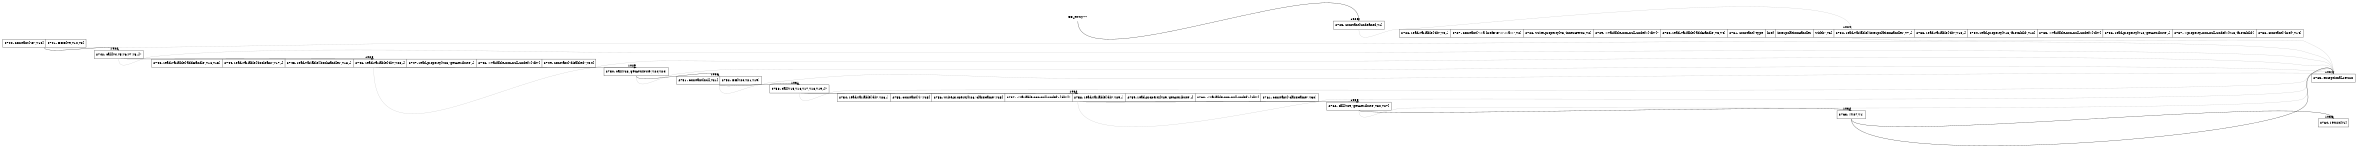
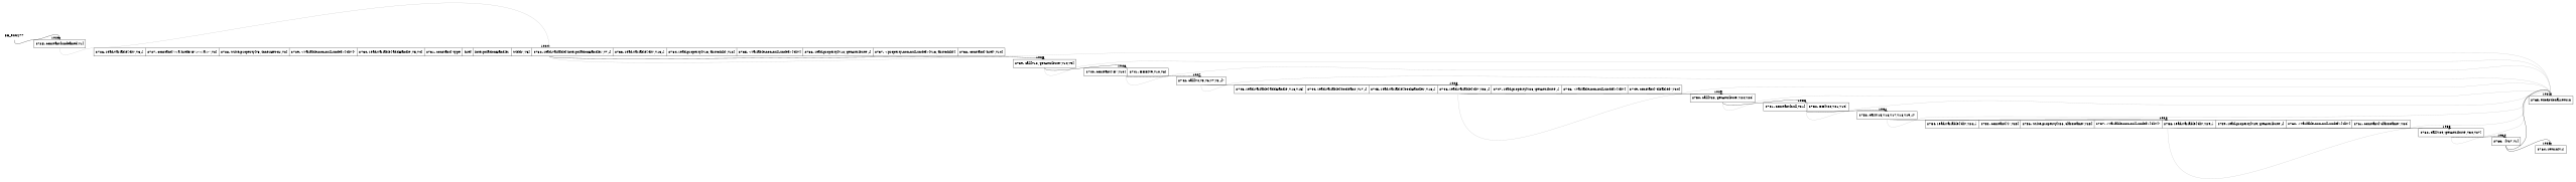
  digraph {
    rankdir=LR
    node [shape=record]
    edge [headport=n tailport=s]
    BB_entry77 [shape=none]
    n2 [label="{2725: constant[undefined,v1]}"]
    n3 [label="{2726: read-variable['div',v3,-]|2727: constant[\"\\\<a href='#'\\\>\\\</a\\\>\",v2]|2728: write-property[v3,'innerHTML',v2]|2729: \<variable-non-null-undef\>['div']*|2730: read-variable['addHandle',v5,v4]|2731: constant[\"type|href|interpolationHandler|width\",v6]|2732: read-variable['interpolationHandler',v7,-]|2733: read-variable['div',v13,-]|2734: read-property[v13,'firstChild',v12]|2735: \<variable-non-null-undef\>['div']|2736: read-property[v12,'getAttribute',-]|2737: \<property-non-null-undef\>[v13,'firstChild']|2738: constant[\"href\",v14]}"]
+   n4 [label="{2739: call[v12,'getAttribute',v14,v9]}"]
    n5 [label="{2765: exceptional-return}"]
    n6 [label="{2740: constant[\"#\",v10]|2741: ===[v9,v10,v8]}"]
    n7 [label="{2742: call[v4,v5,v6,v7,v8,-]*}"]
    n8 [label="{2743: read-variable['addHandle',v16,v15]|2744: read-variable['booleans',v17,-]|2745: read-variable['boolHandler',v18,-]|2746: read-variable['div',v23,-]|2747: read-property[v23,'getAttribute',-]|2748: \<variable-non-null-undef\>['div']|2749: constant[\"disabled\",v24]}"]
    n9 [label="{2750: call[v23,'getAttribute',v24,v20]}"]
    n10 [label="{2751: constant[null,v21]|2752: ==[v20,v21,v19]}"]
    n11 [label="{2753: call[v15,v16,v17,v18,v19,-]*}"]
    n12 [label="{2754: read-variable['div',v26,-]|2755: constant[\"i\",v25]|2756: write-property[v26,'className',v25]|2757: \<variable-non-null-undef\>['div']*|2758: read-variable['div',v29,-]|2759: read-property[v29,'getAttribute',-]|2760: \<variable-non-null-undef\>['div']|2761: constant[\"className\",v30]}"]
    n13 [label="{2762: call[v29,'getAttribute',v30,v27]}"]
    n14 [label="{2763: ![v27,v1]}"]
    n15 [label="{2764: return[v1]}"]
    BB_entry77 -> n2 [headlabel="    1023"]
    n2 -> n3 [color=gray headlabel="      1024"]
+   n3 -> n4 [headlabel="      1025"]
    n3 -> n5 [color=gray headlabel="      1036"]
+   n4 -> n5 [color=gray]
+   n4 -> n6 [headlabel="      1026"]
    n6 -> n5 [color=gray]
    n6 -> n7 [headlabel="      1027"]
    n7 -> n5 [color=gray]
    n7 -> n8 [headlabel="      1028"]
    n8 -> n5 [color=gray]
    n8 -> n9 [headlabel="      1029"]
    n9 -> n5 [color=gray]
    n9 -> n10 [headlabel="      1030"]
    n10 -> n5 [color=gray]
    n10 -> n11 [headlabel="      1031"]
    n11 -> n5 [color=gray]
    n11 -> n12 [headlabel="      1032"]
    n12 -> n5 [color=gray]
    n12 -> n13 [headlabel="      1033"]
    n13 -> n5 [color=gray]
    n13 -> n14 [headlabel="      1034"]
    n14 -> n5 [color=black]
    n14 -> n15 [headlabel="      1035"]
  }
